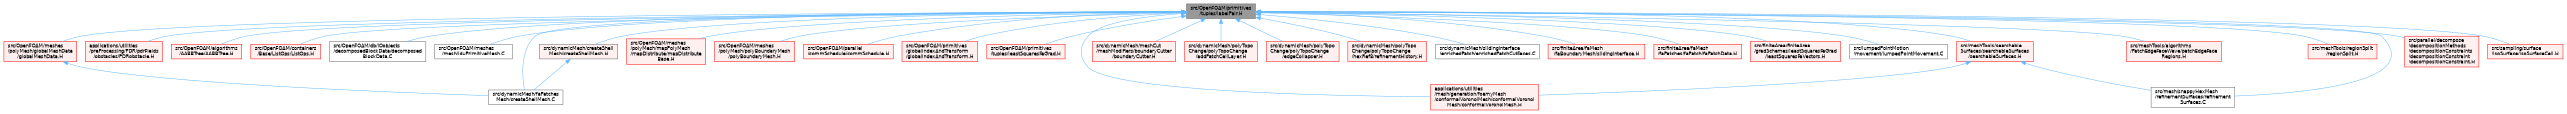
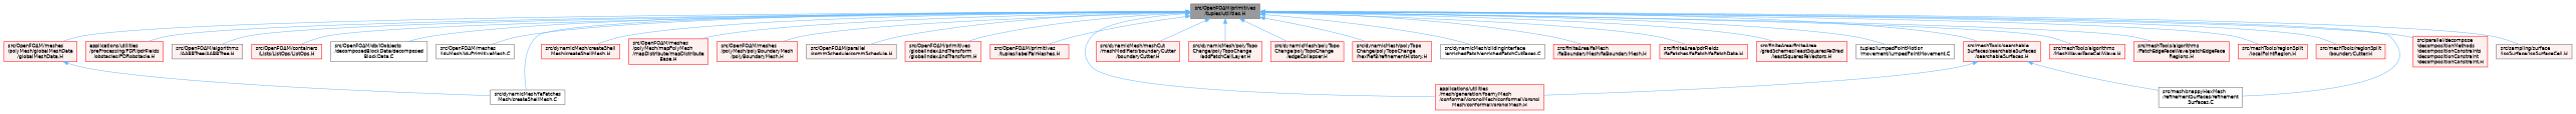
  digraph {
    node [color=red fillcolor="#FFF0F0" fontname=Helvetica fontsize=10 shape=box style=filled]
    edge [color=steelblue1 dir=back fontname=Helvetica fontsize=10 labelfontname=Helvetica labelfontsize=10 style=solid]
-   n1 [color=gray40 fillcolor=grey60 fontcolor=black height=0.2 label="src/OpenFOAM/primitives\l/tuples/labelPair.H" width=0.4]
+   n1 [color=gray40 fillcolor=grey60 fontcolor=black height=0.2 label="src/OpenFOAM/primitives\l/tuples/utilities.H" width=0.4]
    n2 [height=0.2 label="applications/utilities\l/mesh/generation/foamyMesh\l/conformalVoronoiMesh/conformalVoronoi\lMesh/conformalVoronoiMesh.H" width=0.4]
    n3 [height=0.2 label="applications/utilities\l/preProcessing/PDR/pdrFields\l/obstacles/PDRobstacle.H" width=0.4]
-   n4 [height=0.2 label="src/OpenFOAM/algorithms\l/AABBTree/AABBTree.H" width=0.4]
-   n5 [height=0.2 label="src/OpenFOAM/containers\l/Base/ListOps/ListOps.H" width=0.4]
+   n4 [color=grey40 height=0.2 label="src/OpenFOAM/algorithms\l/AABBTree/AABBTree.H" width=0.4]
+   n5 [height=0.2 label="src/OpenFOAM/containers\l/Lists/ListOps/ListOps.H" width=0.4]
    n6 [color=grey40 fillcolor=white height=0.2 label="src/OpenFOAM/db/IOobjects\l/decomposedBlockData/decomposed\lBlockData.C" width=0.4]
-   n7 [color=grey40 fillcolor=white height=0.2 label="src/OpenFOAM/meshes\l/mesh/lduPrimitiveMesh.C" width=0.4]
+   n7 [color=grey40 fillcolor=white height=0.2 label="src/OpenFOAM/meshes\l/lduMesh/lduPrimitiveMesh.C" width=0.4]
    n8 [height=0.2 label="src/OpenFOAM/meshes\l/polyMesh/globalMeshData\l/globalMeshData.H" width=0.4]
    n9 [color=grey40 fillcolor=white height=0.2 label="src/dynamicMesh/faPatches\lMesh/createShellMesh.C" width=0.4]
    n10 [height=0.2 label="src/OpenFOAM/meshes\l/polyMesh/mapPolyMesh\l/mapDistribute/mapDistribute\lBase.H" width=0.4]
    n11 [height=0.2 label="src/OpenFOAM/meshes\l/polyMesh/polyBoundaryMesh\l/polyBoundaryMesh.H" width=0.4]
-   n12 [height=0.2 label="src/OpenFOAM/parallel\l/commSchedule/commSchedule.H" width=0.4]
+   n12 [color=grey40 height=0.2 label="src/OpenFOAM/parallel\l/commSchedule/commSchedule.H" width=0.4]
    n13 [height=0.2 label="src/OpenFOAM/primitives\l/globalIndexAndTransform\l/globalIndexAndTransform.H" width=0.4]
-   n14 [height=0.2 label="src/OpenFOAM/primitives\l/tuples/leastSquaresFaGrad.H" width=0.4]
-   n15 [color=grey40 height=0.2 label="src/dynamicMesh/createShell\lMesh/createShellMesh.H" width=0.4]
+   n14 [height=0.2 label="src/OpenFOAM/primitives\l/tuples/labelPairHashes.H" width=0.4]
+   n15 [height=0.2 label="src/dynamicMesh/createShell\lMesh/createShellMesh.H" width=0.4]
    n16 [height=0.2 label="src/dynamicMesh/meshCut\l/meshModifiers/boundaryCutter\l/boundaryCutter.H" width=0.4]
    n17 [height=0.2 label="src/dynamicMesh/polyTopo\lChange/polyTopoChange\l/addPatchCellLayer.H" width=0.4]
    n18 [height=0.2 label="src/dynamicMesh/polyTopo\lChange/polyTopoChange\l/edgeCollapser.H" width=0.4]
    n19 [height=0.2 label="src/dynamicMesh/polyTopo\lChange/polyTopoChange\l/hexRef8/refinementHistory.H" width=0.4]
    n20 [color=grey40 fillcolor=white height=0.2 label="src/dynamicMesh/slidingInterface\l/enrichedPatch/enrichedPatchCutFaces.C" width=0.4]
-   n21 [height=0.2 label="src/finiteArea/faMesh\l/faBoundaryMesh/slidingInterface.H" width=0.4]
-   n22 [height=0.2 label="src/finiteArea/faMesh\l/faPatches/faPatch/faPatchData.H" width=0.4]
+   n21 [height=0.2 label="src/finiteArea/faMesh\l/faBoundaryMesh/faBoundaryMesh.H" width=0.4]
+   n22 [height=0.2 label="src/finiteArea/pdrFields\l/faPatches/faPatch/faPatchData.H" width=0.4]
    n23 [height=0.2 label="src/finiteArea/finiteArea\l/gradSchemes/leastSquaresFaGrad\l/leastSquaresFaVectors.H" width=0.4]
-   n24 [color=grey40 fillcolor=white height=0.2 label="src/lumpedPointMotion\l/movement/lumpedPointMovement.C" width=0.4]
+   n24 [color=grey40 fillcolor=white height=0.2 label="tuples/lumpedPointMotion\l/movement/lumpedPointMovement.C" width=0.4]
    n25 [color=grey40 fillcolor=white height=0.2 label="src/mesh/snappyHexMesh\l/refinementSurfaces/refinement\lSurfaces.C" width=0.4]
+   n26 [height=0.2 label="src/meshTools/algorithms\l/MeshWave/FaceCellWave.H" width=0.4]
    n27 [height=0.2 label="src/meshTools/algorithms\l/PatchEdgeFaceWave/patchEdgeFace\lRegions.H" width=0.4]
-   n29 [height=0.2 label="src/meshTools/regionSplit\l/regionSplit.H" width=0.4]
+   n28 [height=0.2 label="src/meshTools/regionSplit\l/localPointRegion.H" width=0.4]
+   n29 [height=0.2 label="src/meshTools/regionSplit\l/boundaryCutter.H" width=0.4]
    n30 [height=0.2 label="src/meshTools/searchable\lSurfaces/searchableSurfaces\l/searchableSurfaces.H" width=0.4]
    n31 [height=0.2 label="src/parallel/decompose\l/decompositionMethods\l/decompositionConstraints\l/decompositionConstraint\l/decompositionConstraint.H" width=0.4]
-   n32 [height=0.2 label="src/sampling/surface\l/isoSurface/isoSurfaceCell.H" width=0.4]
+   n32 [color=grey40 height=0.2 label="src/sampling/surface\l/isoSurface/isoSurfaceCell.H" width=0.4]
    n1 -> n2
    n1 -> n3
    n1 -> n4
    n1 -> n5
    n1 -> n6
    n1 -> n7
    n1 -> n8
    n1 -> n9
    n1 -> n10
    n1 -> n11
    n1 -> n12
    n1 -> n13
    n1 -> n14
    n1 -> n15
    n1 -> n16
    n1 -> n17
    n1 -> n18
    n1 -> n19
    n1 -> n20
    n1 -> n21
    n1 -> n22
    n1 -> n23
    n1 -> n24
    n1 -> n25
+   n1 -> n26
    n1 -> n27
+   n1 -> n28
    n1 -> n29
    n1 -> n30
    n1 -> n31
    n1 -> n32
    n8 -> n9
-   n15 -> n9
    n30 -> n2
    n30 -> n25
  }
